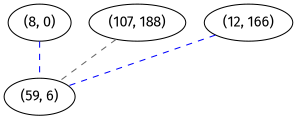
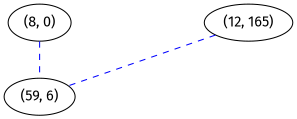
  graph {
    fontname="Fira Sans"
    node [fontname="Fira Sans"]
    edge [color=blue fontname="Fira Sans" style=dashed weight=1]
    n1 [label="(8, 0)"]
    "(59, 6)"
-   "(107, 188)"
-   "(12, 166)"
+   "(12, 166)" [label="(12, 165)"]
    n1 -- "(59, 6)" [weight=4]
-   "(107, 188)" -- "(59, 6)" [color=gray40]
    "(12, 166)" -- "(59, 6)"
  }
